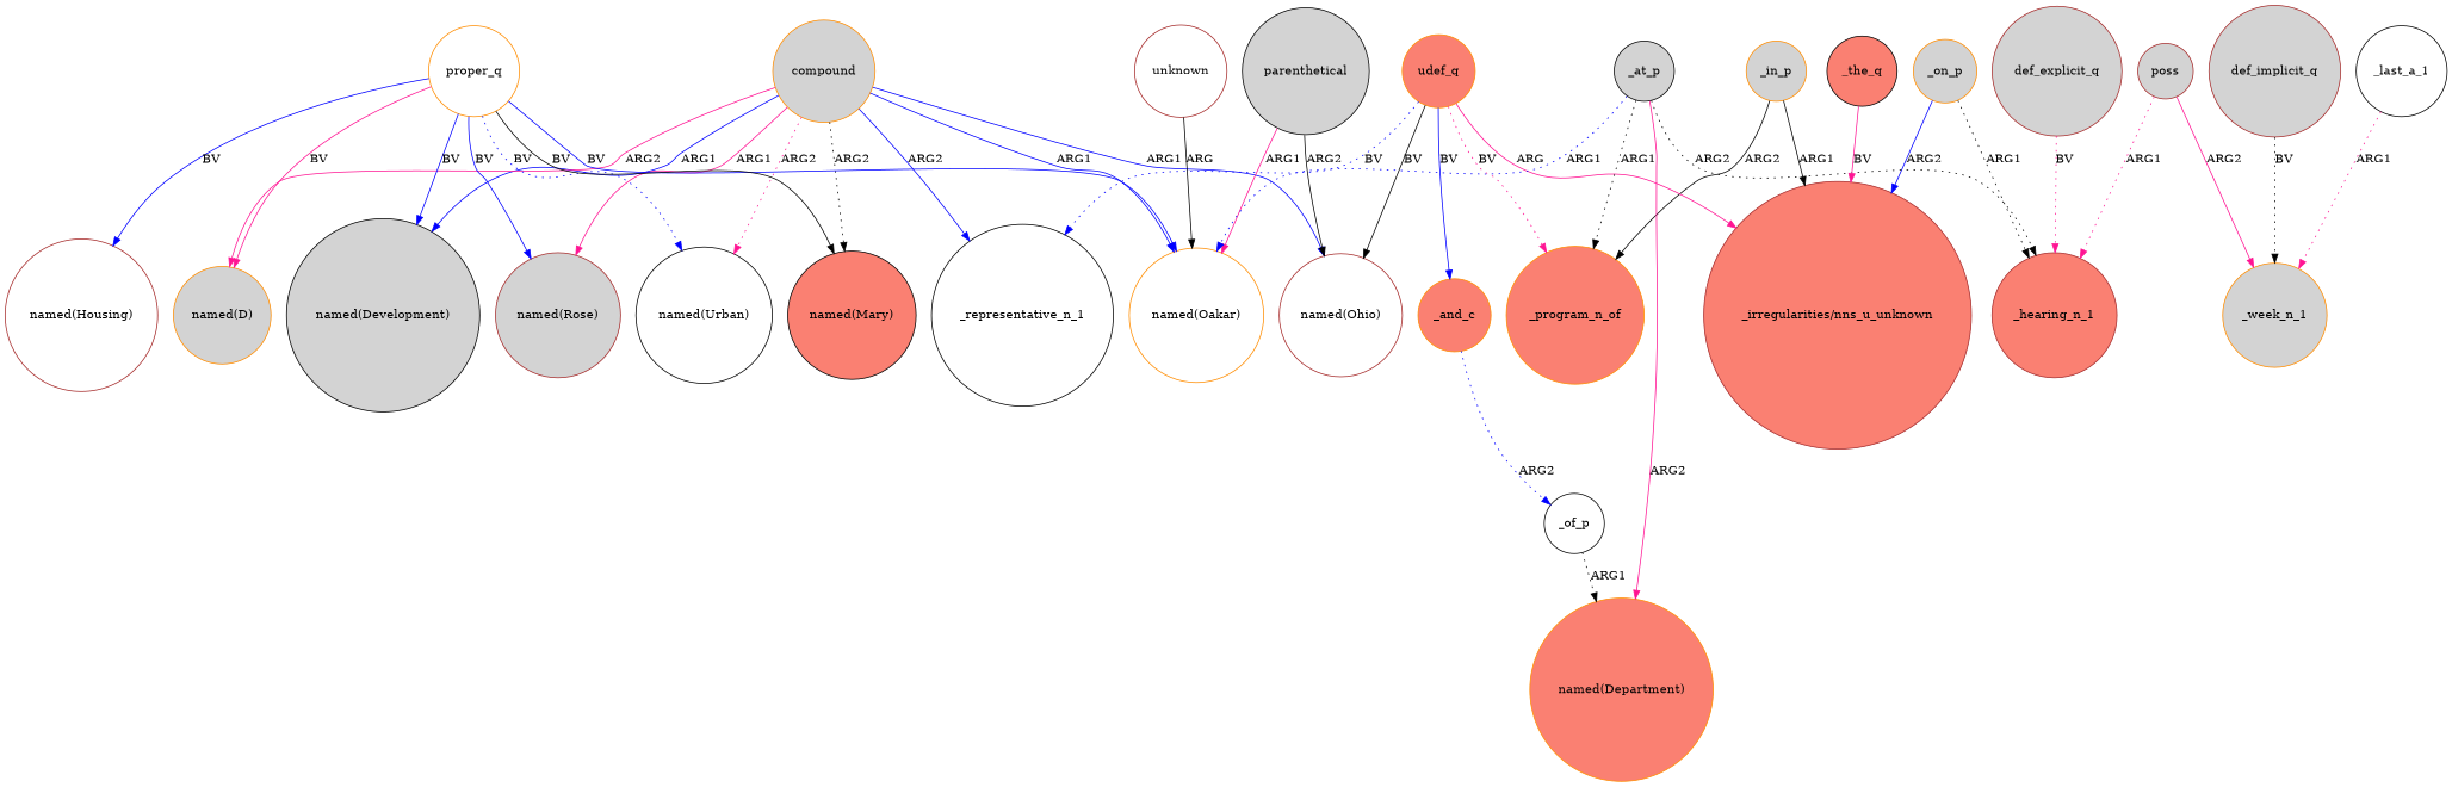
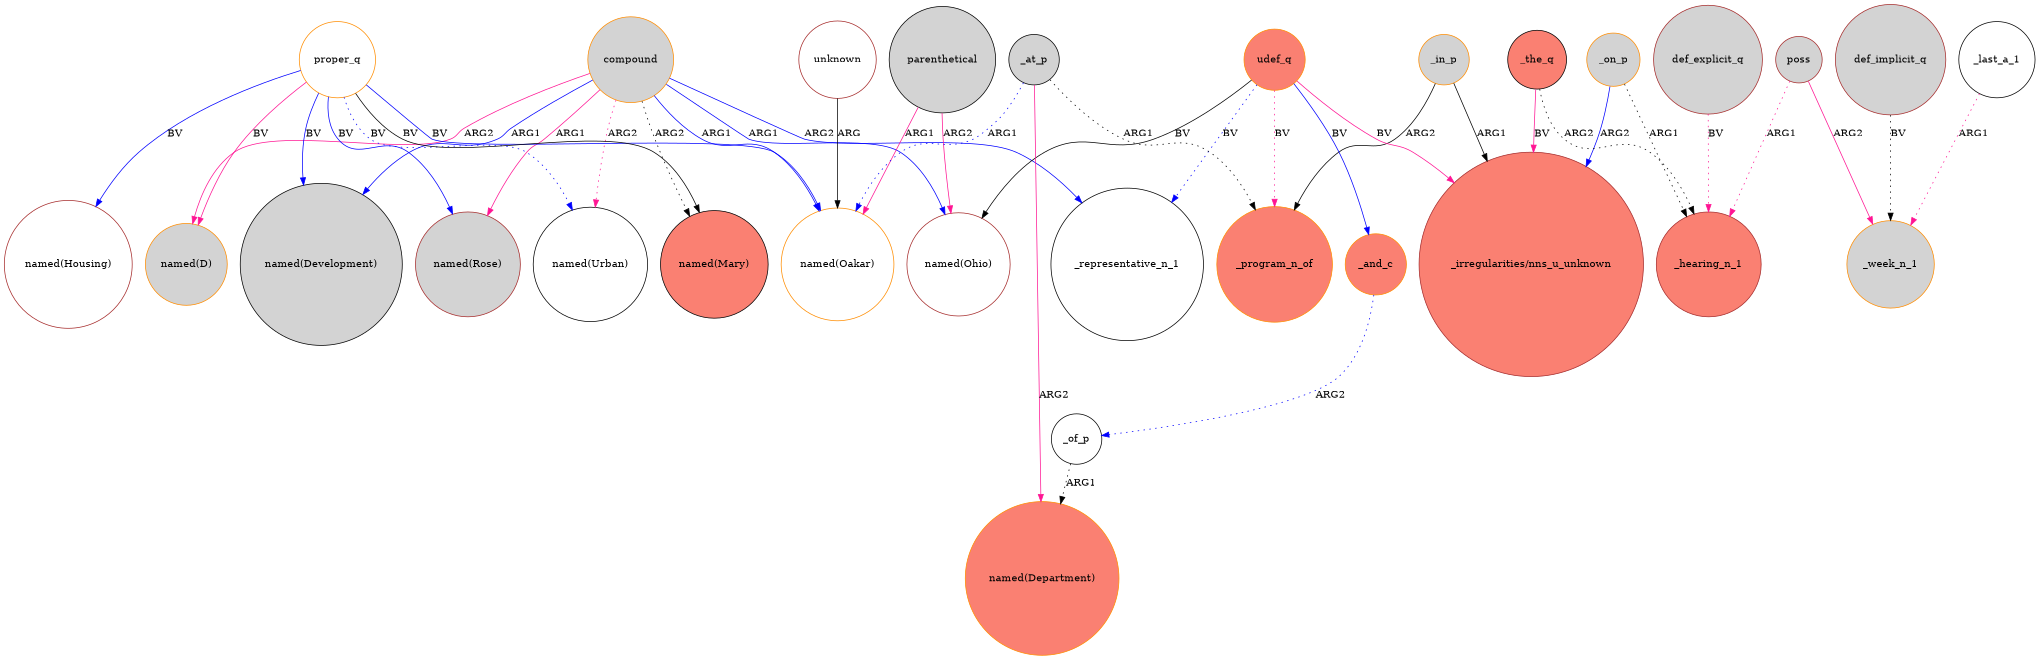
  digraph {
    node [color=darkorange fillcolor=lightgrey shape=circle style=filled]
    edge [color=blue style=solid]
    "named(Ohio)" [color=brown fillcolor=white]
    compound
    "named(Development)" [color=black]
    "named(Oakar)" [fillcolor=white]
    "named(Urban)" [color=black fillcolor=white]
    "named(Rose)" [color=brown]
    "named(Mary)" [color=black fillcolor=salmon]
    _representative_n_1 [color=black fillcolor=white]
    "named(D)"
    "_irregularities/nns_u_unknown" [color=brown fillcolor=salmon]
    _in_p
    _program_n_of [fillcolor=salmon]
    def_implicit_q [color=brown]
    _week_n_1
    proper_q [fillcolor=white]
    "named(Housing)" [color=brown fillcolor=white]
    parenthetical [color=black]
    udef_q [fillcolor=salmon]
    _and_c [fillcolor=salmon]
    _of_p [color=black fillcolor=white]
    def_explicit_q [color=brown]
    _hearing_n_1 [color=brown fillcolor=salmon]
    "named(Department)" [fillcolor=salmon]
    _on_p
    _at_p [color=black]
    poss [color=brown]
    _last_a_1 [color=black fillcolor=white]
    _the_q [color=black fillcolor=salmon]
    unknown [color=brown fillcolor=white]
    compound -> "named(Ohio)" [label=ARG1]
    compound -> "named(Development)" [label=ARG1]
    compound -> "named(Oakar)" [label=ARG1]
    compound -> "named(Urban)" [color=deeppink label=ARG2 style=dotted]
    compound -> "named(Rose)" [color=deeppink label=ARG1]
    compound -> "named(Mary)" [color=black label=ARG2 style=dotted]
    compound -> _representative_n_1 [label=ARG2]
    compound -> "named(D)" [color=deeppink label=ARG2]
    _in_p -> "_irregularities/nns_u_unknown" [color=black label=ARG1]
    _in_p -> _program_n_of [color=black label=ARG2]
    def_implicit_q -> _week_n_1 [color=black label=BV style=dotted]
    proper_q -> "named(Development)" [label=BV]
    proper_q -> "named(Oakar)" [label=BV]
    proper_q -> "named(Urban)" [label=BV style=dotted]
    proper_q -> "named(Rose)" [label=BV]
    proper_q -> "named(Mary)" [color=black label=BV]
    proper_q -> "named(D)" [color=deeppink label=BV]
    proper_q -> "named(Housing)" [label=BV]
-   parenthetical -> "named(Ohio)" [color=black label=ARG2]
+   parenthetical -> "named(Ohio)" [color=deeppink label=ARG2]
    parenthetical -> "named(Oakar)" [color=deeppink label=ARG1]
    udef_q -> "named(Ohio)" [color=black label=BV]
    udef_q -> _representative_n_1 [label=BV style=dotted]
-   udef_q -> "_irregularities/nns_u_unknown" [color=deeppink label=ARG]
+   udef_q -> "_irregularities/nns_u_unknown" [color=deeppink label=BV]
    udef_q -> _program_n_of [color=deeppink label=BV style=dotted]
    udef_q -> _and_c [label=BV]
    _and_c -> _of_p [label=ARG2 style=dotted]
    _of_p -> "named(Department)" [color=black label=ARG1 style=dotted]
    def_explicit_q -> _hearing_n_1 [color=deeppink label=BV style=dotted]
    _on_p -> "_irregularities/nns_u_unknown" [label=ARG2]
    _on_p -> _hearing_n_1 [color=black label=ARG1 style=dotted]
    _at_p -> "named(Oakar)" [label=ARG1 style=dotted]
    _at_p -> _program_n_of [color=black label=ARG1 style=dotted]
-   _at_p -> _hearing_n_1 [color=black label=ARG2 style=dotted]
+   _the_q -> _hearing_n_1 [color=black label=ARG2 style=dotted]
    _at_p -> "named(Department)" [color=deeppink label=ARG2]
    poss -> _week_n_1 [color=deeppink label=ARG2]
    poss -> _hearing_n_1 [color=deeppink label=ARG1 style=dotted]
    _last_a_1 -> _week_n_1 [color=deeppink label=ARG1 style=dotted]
    _the_q -> "_irregularities/nns_u_unknown" [color=deeppink label=BV]
    unknown -> "named(Oakar)" [color=black label=ARG]
  }
